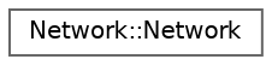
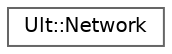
  digraph {
    rankdir=TB
-   n1 [color=grey40 fillcolor=white fontname=Helvetica fontsize=10 height=0.2 label="Network::Network" shape=box style=filled width=0.4]
+   n1 [color=grey40 fillcolor=white fontname=Helvetica fontsize=10 height=0.2 label="Ult::Network" shape=box style=filled width=0.4]
  }
